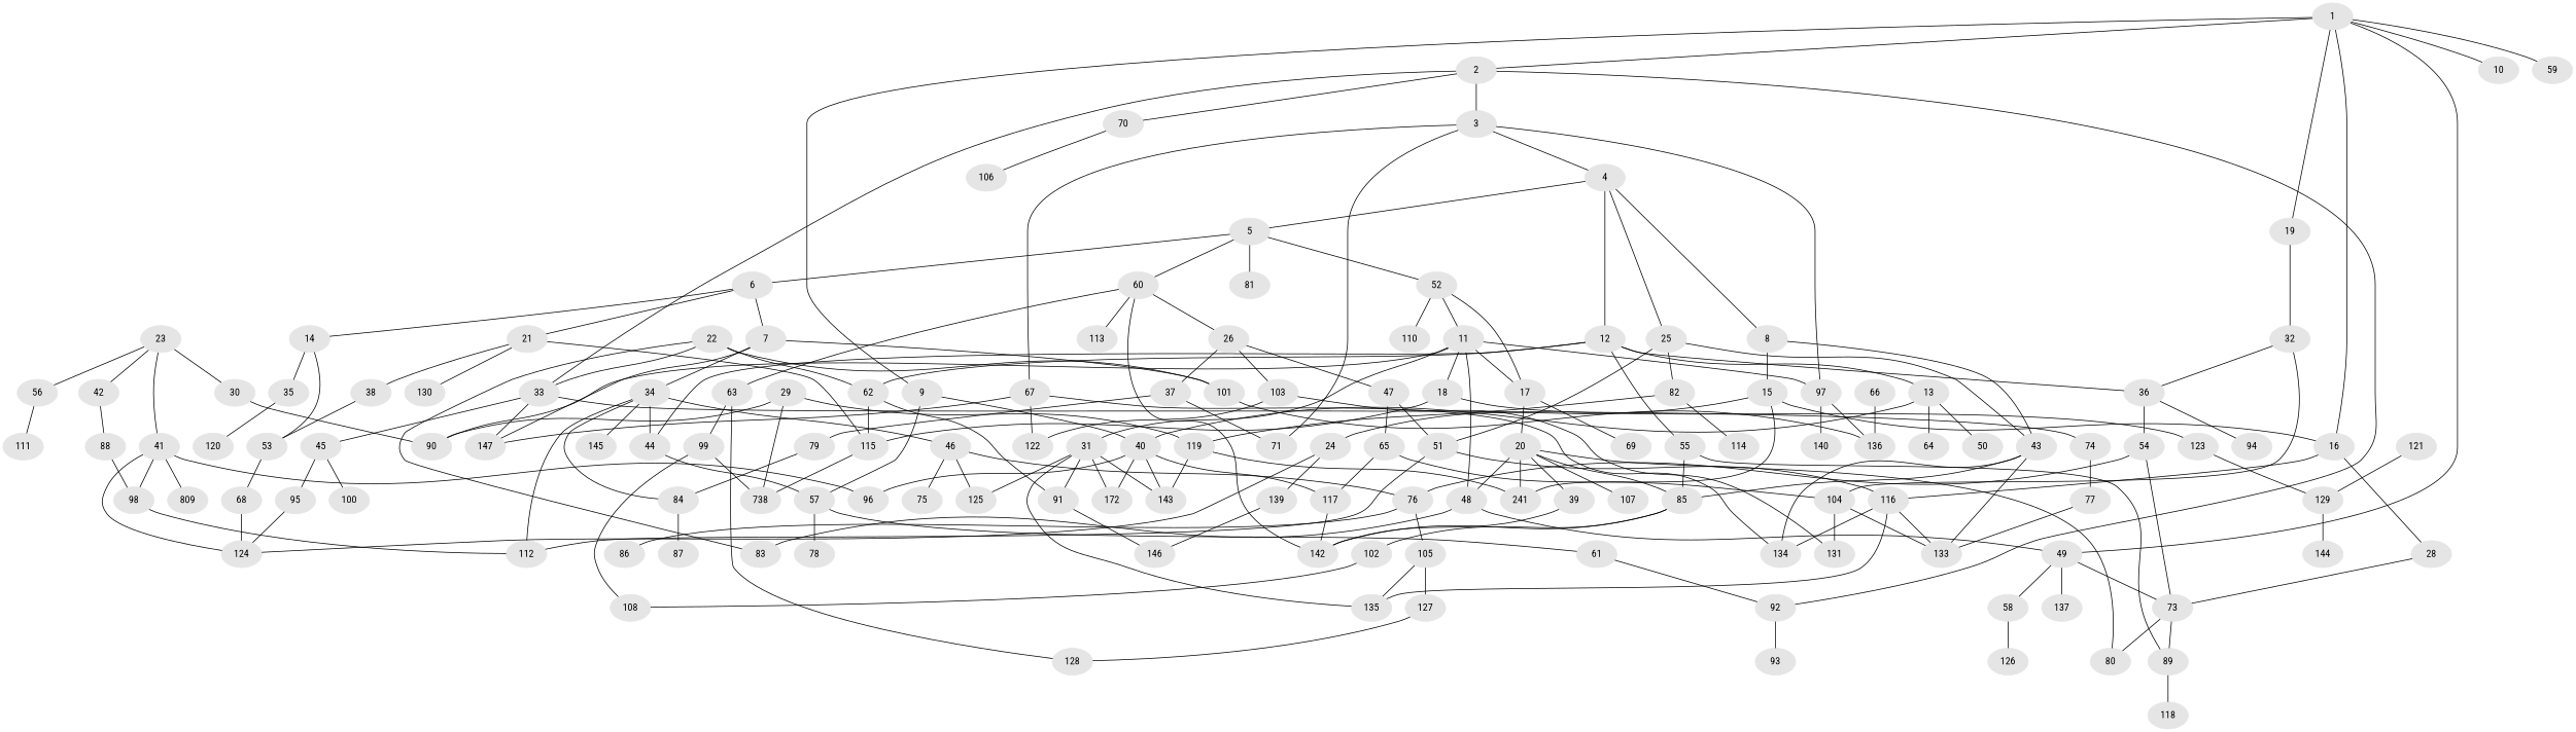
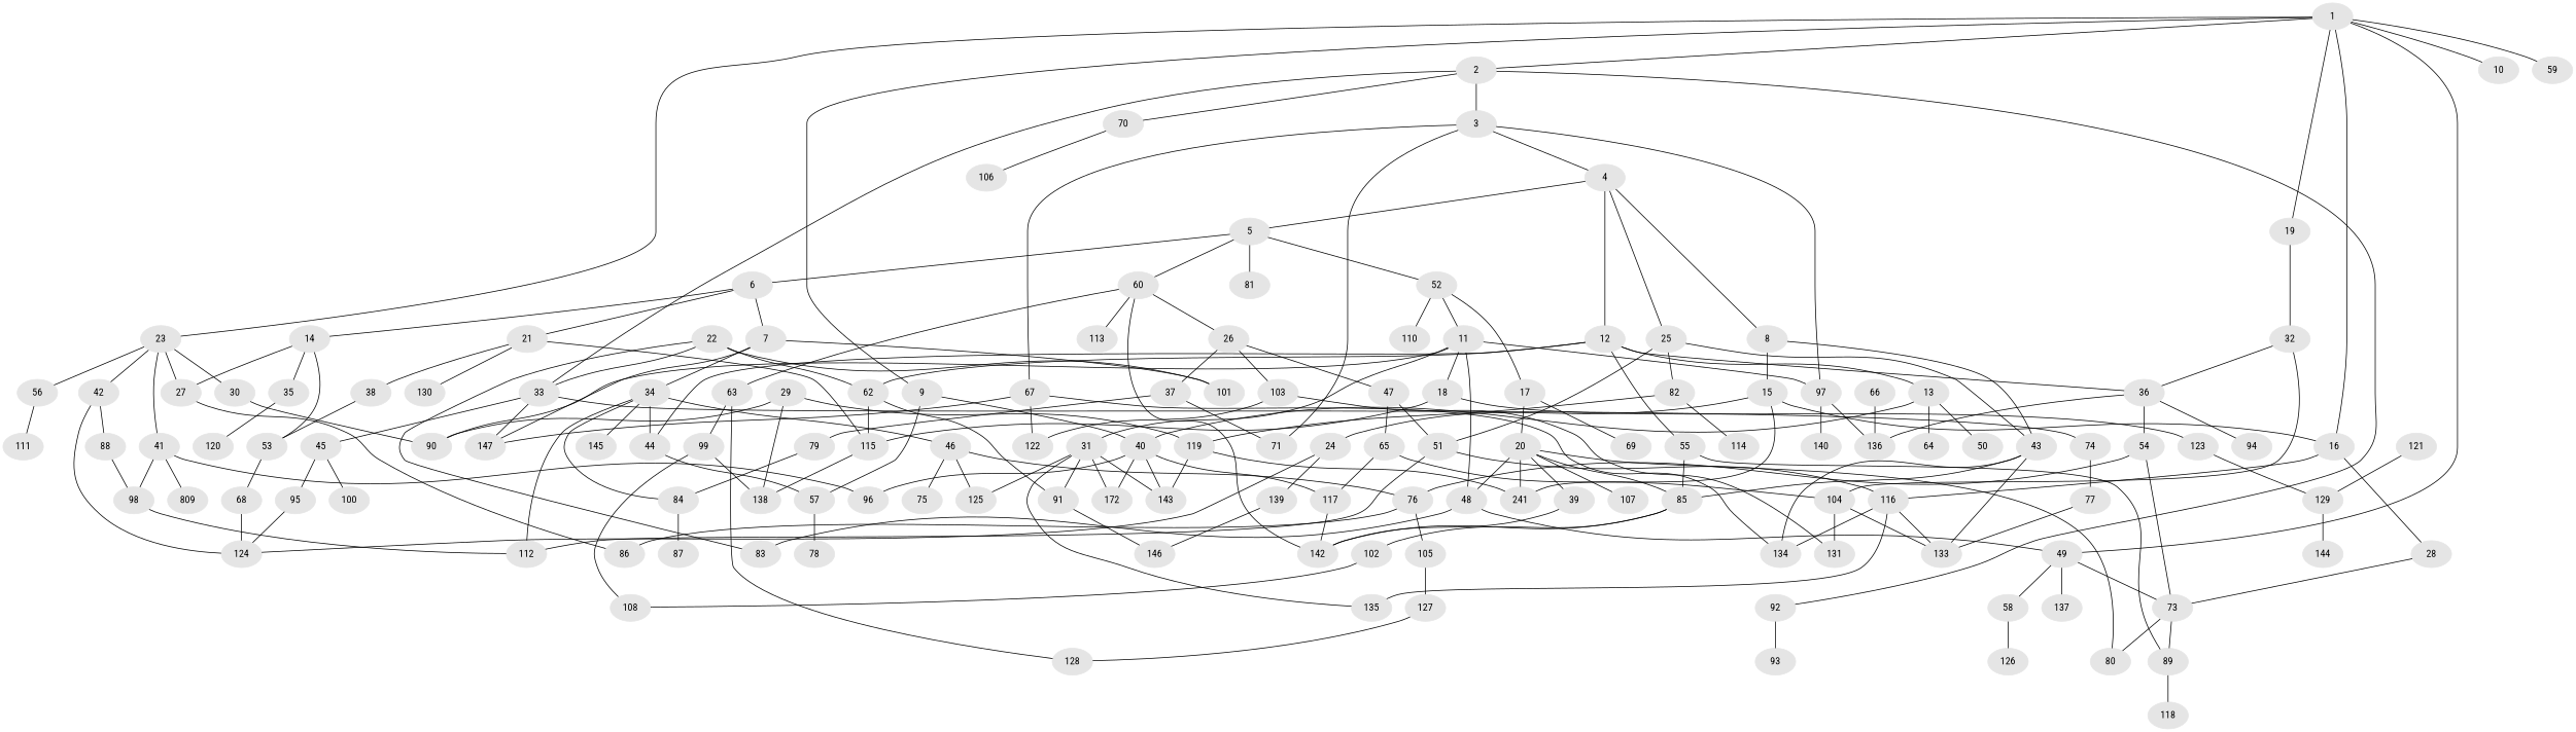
  graph {
    fontname="Roboto Condensed"
    node [color=gray90 fontname="Roboto Condensed" style=filled]
    edge [fontname="Roboto Condensed"]
    1
    2
    9
    10
    16
    19
    23
    49
    59
    3
    33
    70
    92
    40
    57
    28
    116
    32
+   27
    30
    41
    42
    56
    73
    58
    137
    4
    67
    71
    97
    147
    45
    74
    106
    93
    5
    8
    12
    25
    134
    122
    136
    140
    6
    52
    60
    81
    15
    43
    13
    36
    44
    55
    62
    51
    82
    7
    14
    21
    11
    110
    26
    142
    63
    113
    34
    101
    35
    53
    115
    38
    130
    29
    90
    119
-   138 [label=738]
+   138
    46
    84
    112
    145
    17
    18
    31
    48
    24
    n86 [label=241]
    85
    133
    n89 [label=172]
    143
    96
    117
-   61
    78
    20
    69
    123
    135
    91
    125
    83
    50
    64
    22
    54
    94
    89
    86
    120
    68
    129
    124
    139
    39
    80
    107
    37
    47
    103
    104
    102
    98
    n123 [label=809]
    88
    111
    146
    66
    114
    79
    65
    131
    95
    100
    77
    75
    76
    87
    105
    126
    118
    99
    128
    108
    121
    127
    144
    1 -- 2
    1 -- 9
    1 -- 10
    1 -- 16
    1 -- 19
+   1 -- 23
    1 -- 49
    1 -- 59
    2 -- 3
    2 -- 33
    2 -- 70
    2 -- 92
    9 -- 40
    9 -- 57
    16 -- 28
    16 -- 116
    19 -- 32
+   23 -- 27
    23 -- 30
    23 -- 41
    23 -- 42
    23 -- 56
    49 -- 73
    49 -- 58
    49 -- 137
    3 -- 4
    3 -- 67
    3 -- 71
    3 -- 97
    33 -- 147
    33 -- 45
    33 -- 74
    70 -- 106
    92 -- 93
    40 -- n89
    40 -- 143
    40 -- 96
    40 -- 117
-   57 -- 61
    57 -- 78
    28 -- 73
    116 -- 134
    116 -- 133
    116 -- 135
    32 -- 36
    32 -- 104
+   27 -- 86
    30 -- 90
    41 -- 96
-   41 -- 124
+   42 -- 124
    41 -- 98
    41 -- n123
    42 -- 88
    56 -- 111
    73 -- 89
    73 -- 80
    58 -- 126
    4 -- 5
    4 -- 8
    4 -- 12
    4 -- 25
    67 -- 147
    67 -- 134
    67 -- 122
    97 -- 136
    97 -- 140
    45 -- 95
    45 -- 100
    74 -- 77
    5 -- 6
    5 -- 52
    5 -- 60
    5 -- 81
    8 -- 15
    8 -- 43
    12 -- 13
    12 -- 36
    12 -- 44
    12 -- 55
    12 -- 62
    25 -- 43
    25 -- 51
    25 -- 82
    6 -- 7
    6 -- 14
    6 -- 21
    52 -- 11
    52 -- 110
    60 -- 26
    60 -- 142
    60 -- 63
    60 -- 113
    15 -- 16
    15 -- 24
    15 -- n86
    43 -- 134
    43 -- 85
    43 -- 133
    13 -- 40
    13 -- 50
    13 -- 64
    36 -- 54
    36 -- 94
    44 -- 57
    55 -- 85
    55 -- 89
    62 -- 115
    62 -- 91
    51 -- 116
    51 -- 112
    82 -- 119
    82 -- 114
    7 -- 147
    7 -- 34
    7 -- 101
+   14 -- 27
    14 -- 35
    14 -- 53
    21 -- 115
    21 -- 38
    21 -- 130
    11 -- 97
    11 -- 90
-   11 -- 17
    11 -- 18
    11 -- 31
    11 -- 48
    26 -- 37
    26 -- 47
    26 -- 103
    63 -- 99
    63 -- 128
    34 -- 44
    34 -- 46
    34 -- 84
    34 -- 112
    34 -- 145
-   101 -- 136
+   36 -- 136
    35 -- 120
    53 -- 68
    115 -- 138
    38 -- 53
    29 -- 90
    29 -- 119
    29 -- 138
    119 -- n86
    119 -- 143
    46 -- 125
    46 -- 75
    46 -- 76
    84 -- 87
    17 -- 52
    17 -- 20
    17 -- 69
    18 -- 115
    18 -- 123
    31 -- n89
    31 -- 143
    31 -- 135
    31 -- 91
    31 -- 125
    48 -- 49
    48 -- 83
    24 -- 124
    24 -- 139
    85 -- 142
    85 -- 102
    117 -- 142
-   61 -- 92
    20 -- 48
    20 -- n86
    20 -- 85
    20 -- 39
    20 -- 80
    20 -- 107
    123 -- 129
    91 -- 146
    22 -- 33
    22 -- 62
    22 -- 101
    22 -- 83
    54 -- 73
    54 -- 76
    89 -- 118
    68 -- 124
    129 -- 144
    139 -- 146
    39 -- 142
    37 -- 71
    37 -- 79
    47 -- 51
    47 -- 65
    103 -- 122
    103 -- 131
    104 -- 133
    104 -- 131
    102 -- 108
    98 -- 112
    88 -- 98
    66 -- 136
    79 -- 84
    65 -- 117
    65 -- 104
    95 -- 124
    77 -- 133
    76 -- 86
    76 -- 105
-   105 -- 135
    105 -- 127
    99 -- 138
    99 -- 108
    121 -- 129
    127 -- 128
  }
